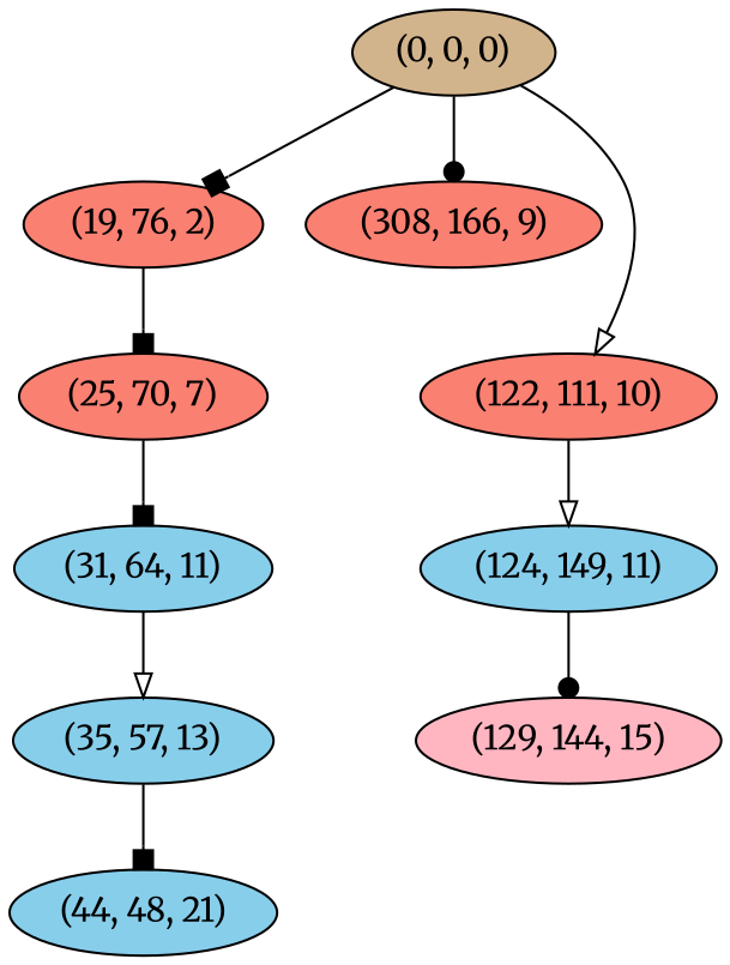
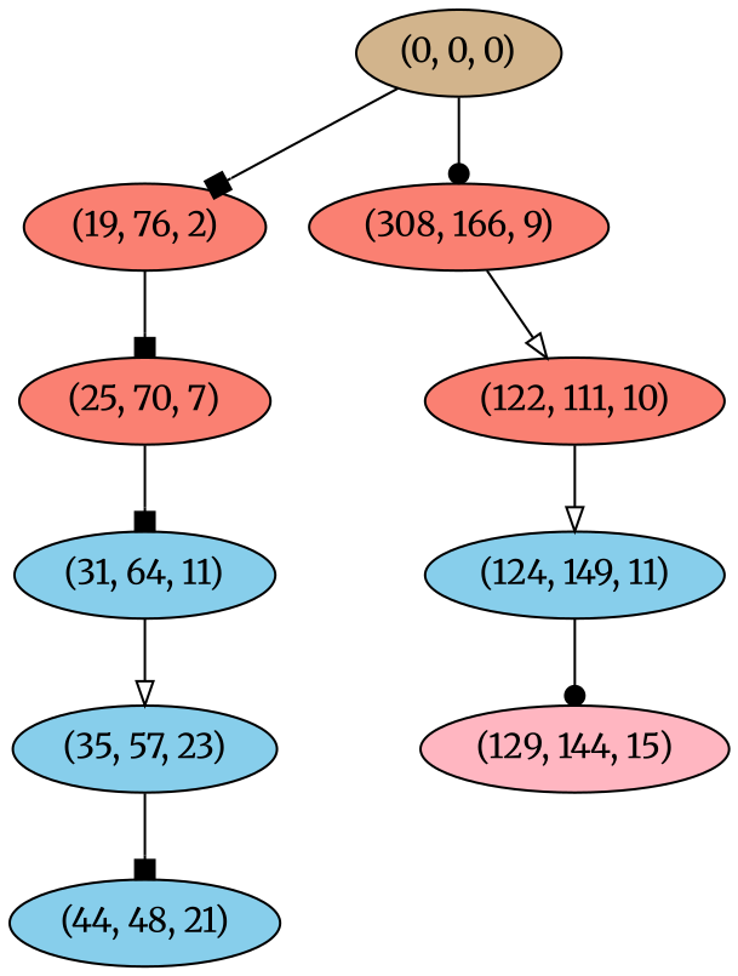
  digraph {
    fontname=Merriweather
    node [fillcolor=salmon fontname=Merriweather style=filled]
    edge [arrowhead=box fontname=Merriweather]
    "(0, 0, 0)" [fillcolor=tan]
    "(19, 76, 2)"
    n3 [label="(308, 166, 9)"]
    "(25, 70, 7)"
    n5 [label="(122, 111, 10)"]
    "(31, 64, 11)" [fillcolor=skyblue]
-   "(35, 57, 13)" [fillcolor=skyblue]
+   "(35, 57, 13)" [fillcolor=skyblue label="(35, 57, 23)"]
    "(44, 48, 21)" [fillcolor=skyblue]
    "(124, 149, 11)" [fillcolor=skyblue]
    "(129, 144, 15)" [fillcolor=lightpink]
    "(0, 0, 0)" -> "(19, 76, 2)"
    "(0, 0, 0)" -> n3 [arrowhead=dot]
    "(19, 76, 2)" -> "(25, 70, 7)"
-   "(0, 0, 0)" -> n5 [arrowhead=onormal]
+   n3 -> n5 [arrowhead=onormal]
    "(25, 70, 7)" -> "(31, 64, 11)"
    n5 -> "(124, 149, 11)" [arrowhead=onormal]
    "(31, 64, 11)" -> "(35, 57, 13)" [arrowhead=onormal]
    "(35, 57, 13)" -> "(44, 48, 21)"
    "(124, 149, 11)" -> "(129, 144, 15)" [arrowhead=dot]
  }
